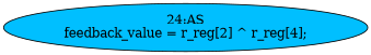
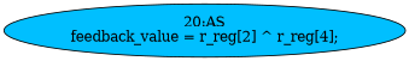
  strict digraph {
-   n1 [ast="<pyverilog.vparser.ast.Assign object at 0x7f1b9a597f90>" def_var="['feedback_value']" fillcolor=deepskyblue label="24:AS\nfeedback_value = r_reg[2] ^ r_reg[4];" statements="[]" style=filled typ=Assign use_var="['r_reg', 'r_reg']"]
+   n1 [ast="<pyverilog.vparser.ast.Assign object at 0x7f1b9a597f90>" def_var="['feedback_value']" fillcolor=deepskyblue label="20:AS\nfeedback_value = r_reg[2] ^ r_reg[4];" statements="[]" style=filled typ=Assign use_var="['r_reg', 'r_reg']"]
  }
